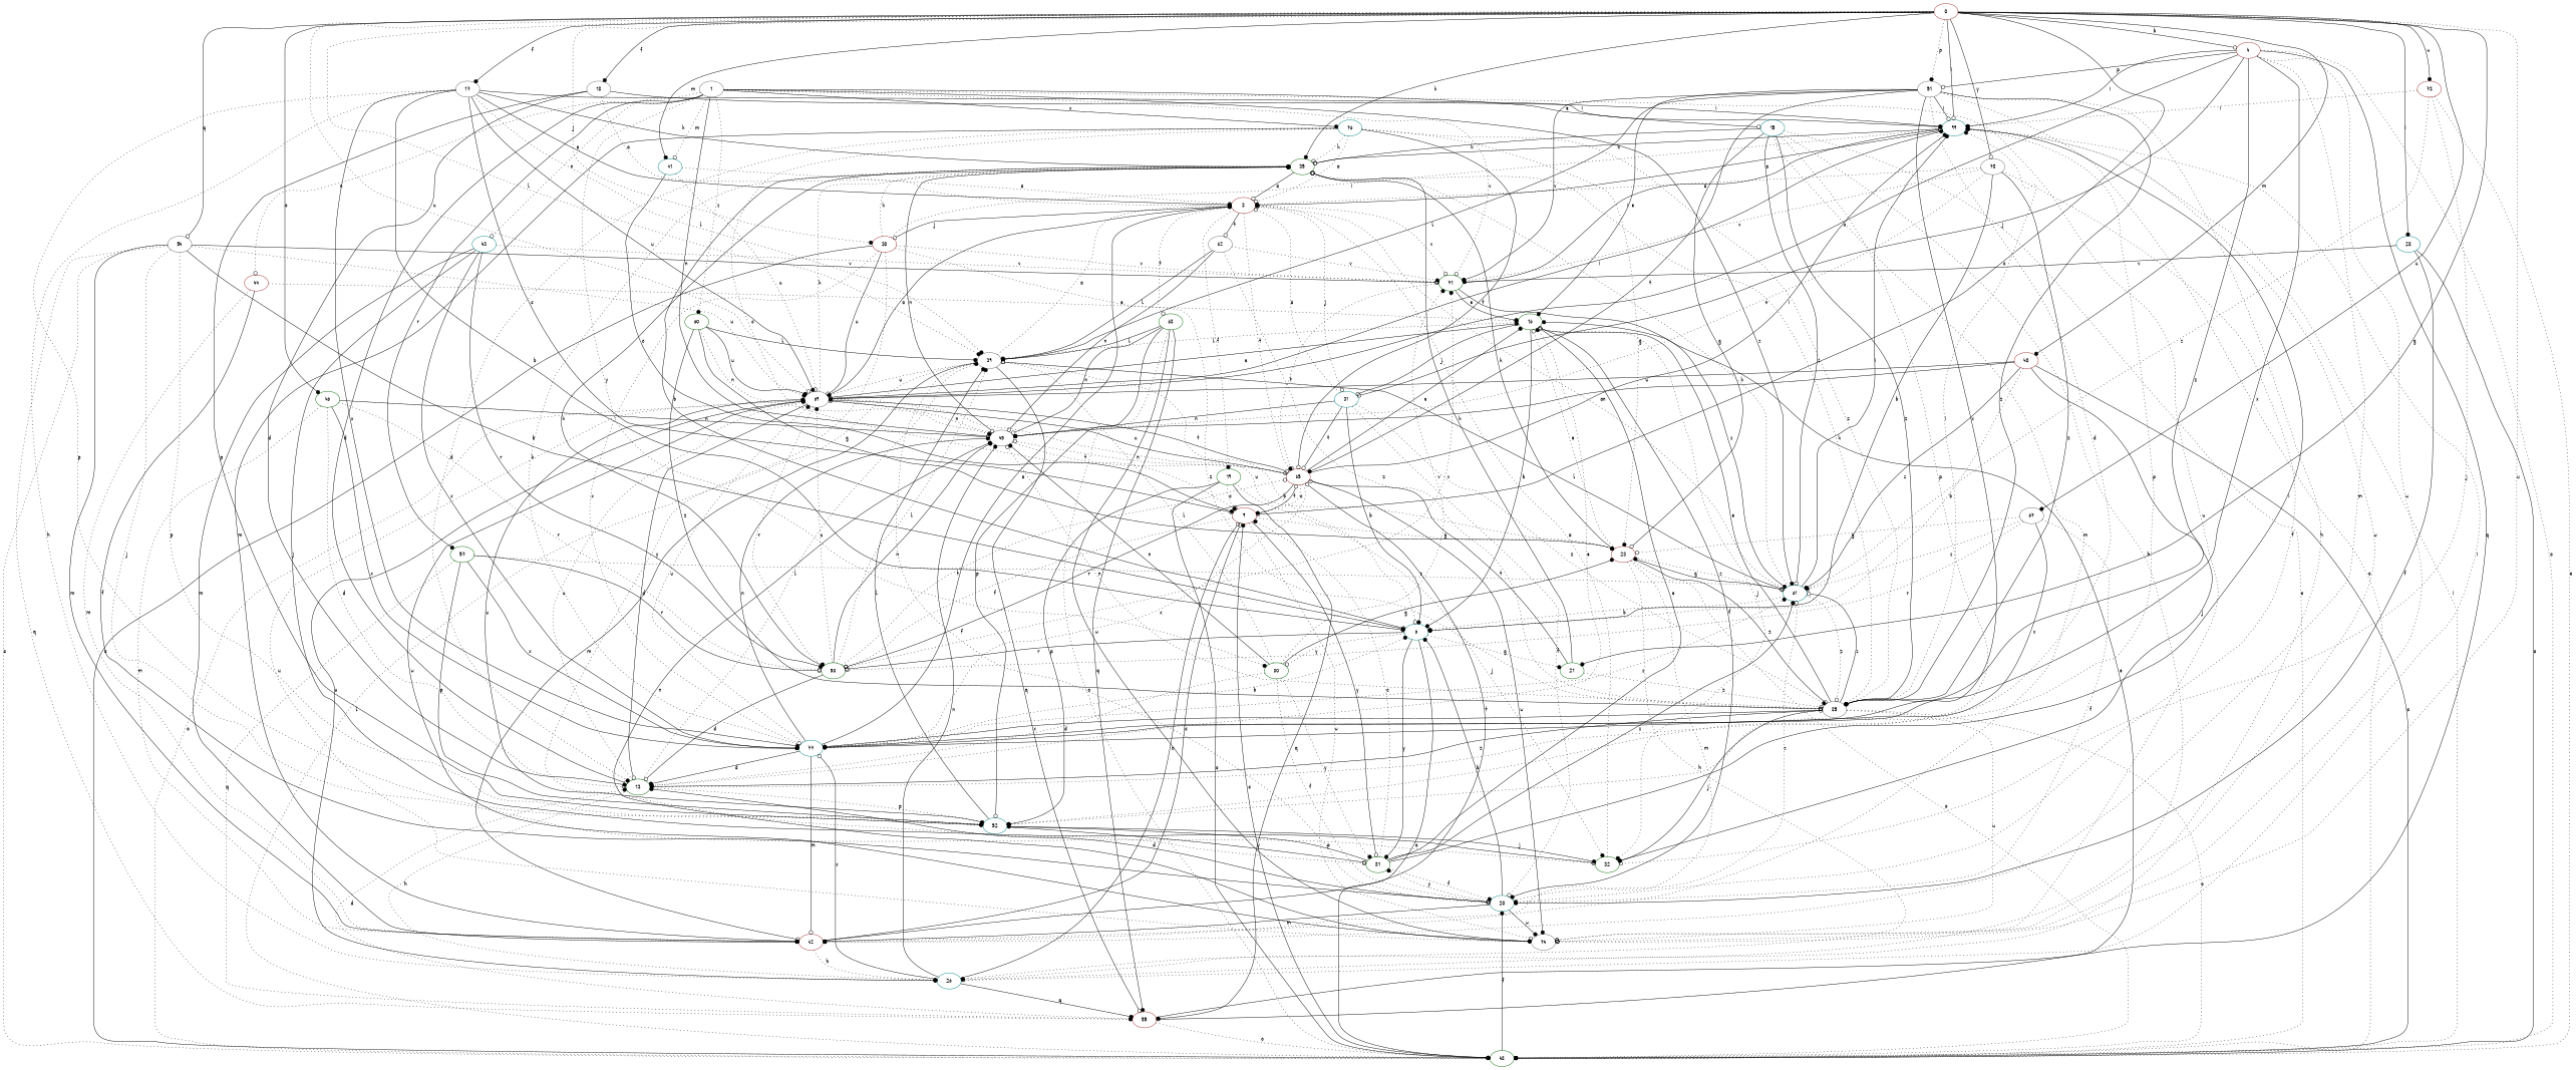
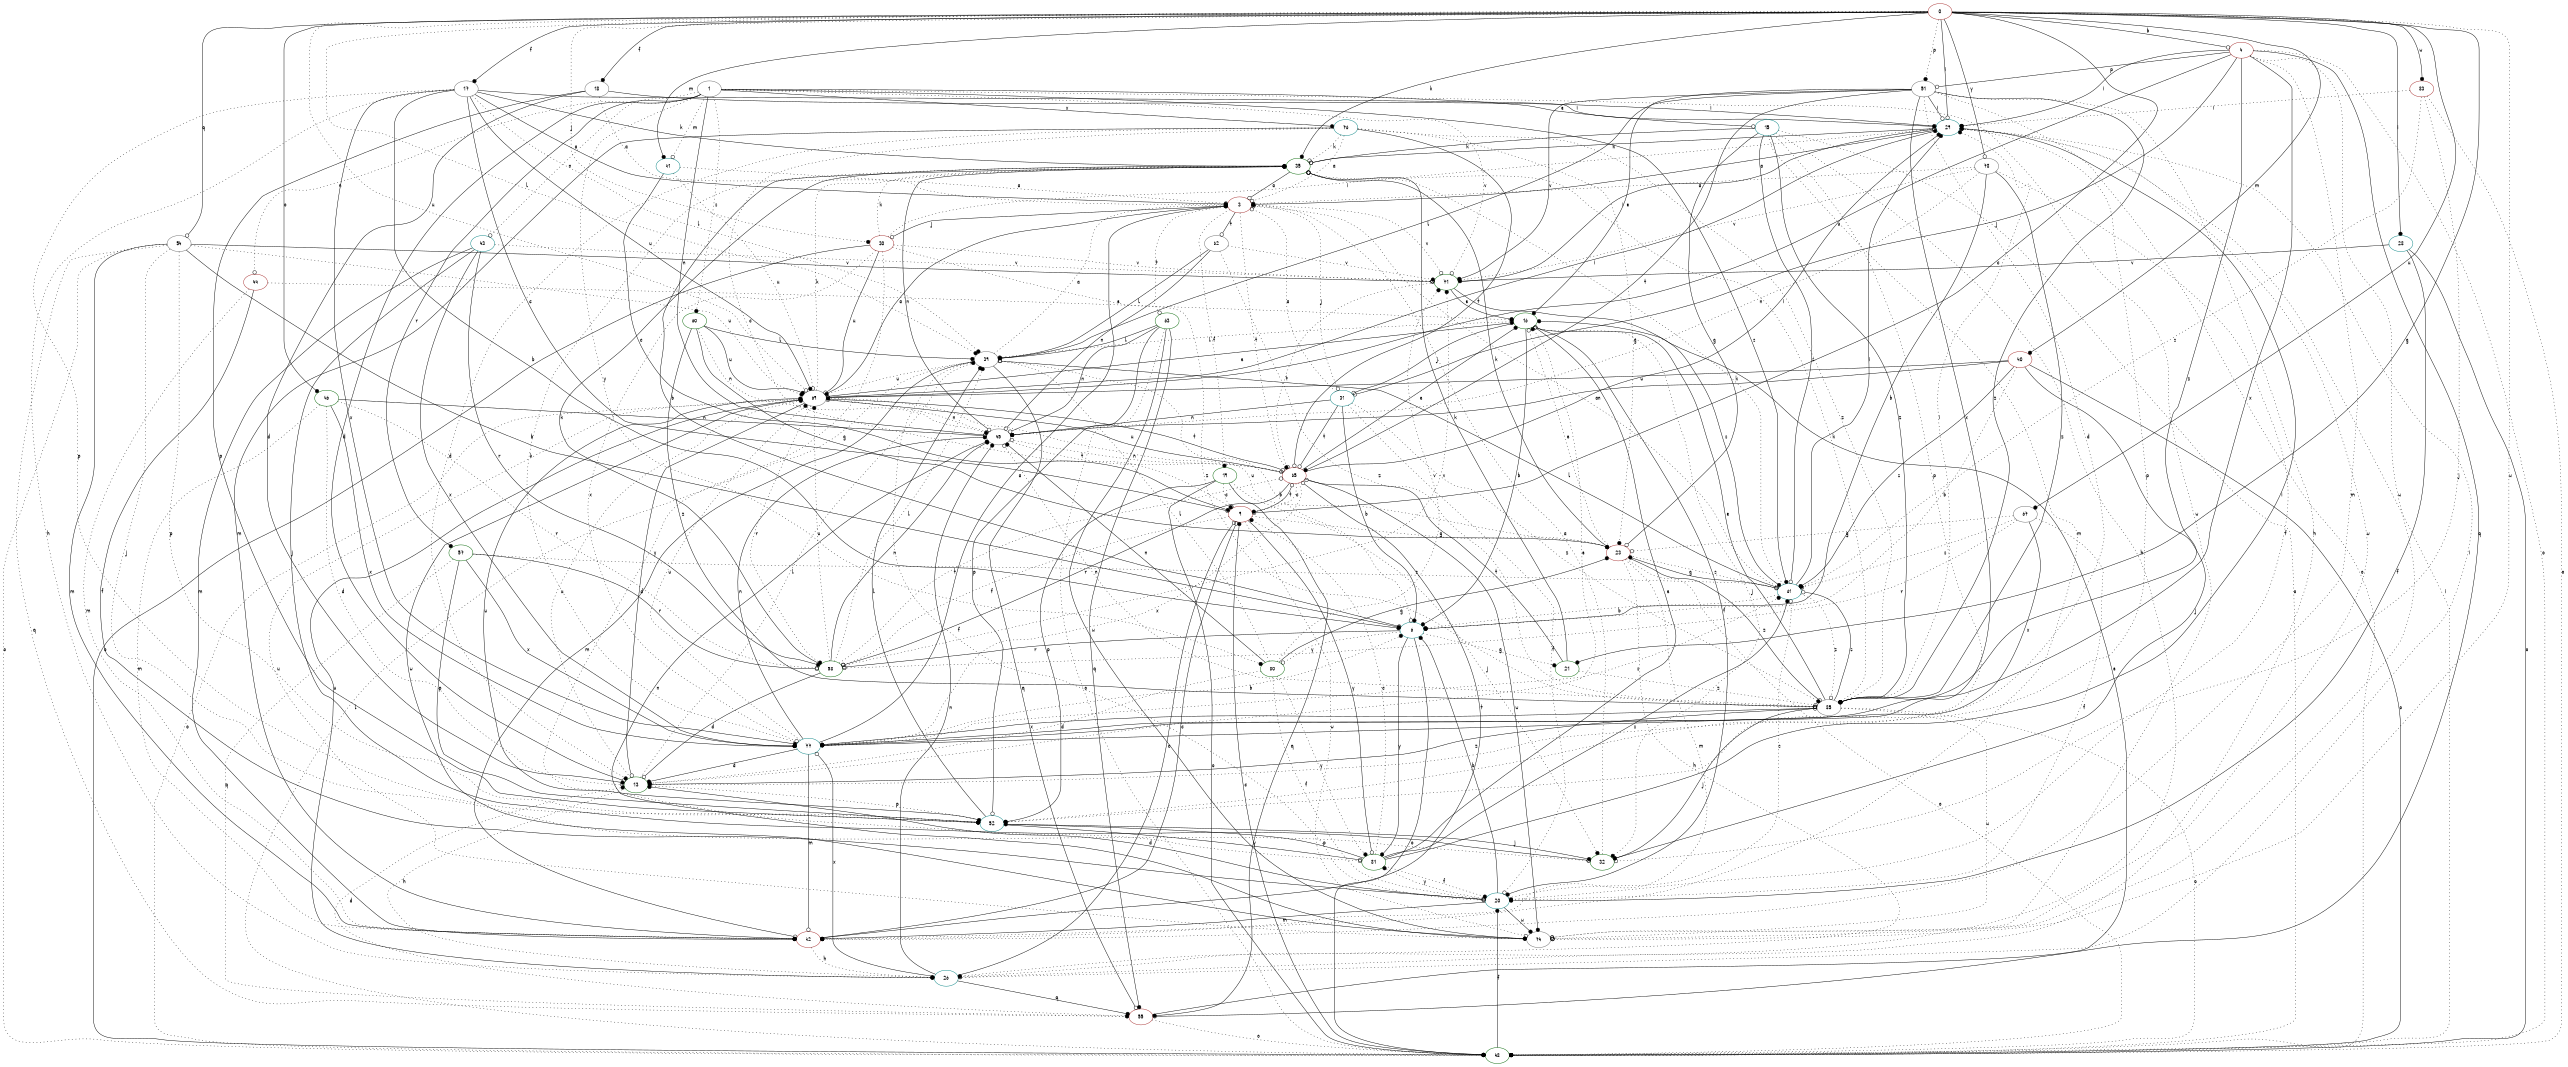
  strict digraph {
    fontname="Patrick Hand"
    node [color=darkgreen fontname="Patrick Hand"]
    edge [arrowhead=odot fontname="Patrick Hand" style=solid]
    0 [color=brown]
    4 [color=brown]
    9 [color=brown]
    17 [color=gray40]
    18 [color=gray40]
    21
    28 [color=teal]
-   29 [color=teal label=99]
+   29 [color=teal]
    30 [color=brown]
    35
    39 [color=gray40]
    40 [color=brown]
    41 [color=teal]
    46
    51 [color=gray40]
    54 [color=gray40]
    67 [color=gray40]
    69 [color=gray40]
-   73 [color=brown]
+   73 [color=brown label=83]
    74 [color=gray40]
    78 [color=gray40]
    31 [color=teal]
    42 [color=brown]
    48
    55 [color=brown]
    77 [color=teal]
    85 [color=gray40]
    65 [color=brown]
    58
    81
    23 [color=brown]
    3 [color=brown]
    6 [color=teal]
    26 [color=teal]
    52 [color=teal]
    13
    71
    20 [color=teal]
    45 [color=gray40]
    61 [color=teal]
    32
    16
    1 [color=gray40]
    15 [color=teal]
    43 [color=teal]
    44 [color=brown]
    57
    60
    76 [color=teal]
    80
    19
    62 [color=gray40]
    63
    0 -> 4 [label=b]
    0 -> 9 [label=c]
    0 -> 17 [arrowhead=dot label=f]
    0 -> 18 [arrowhead=dot label=f]
    0 -> 21 [arrowhead=dot label=g]
    0 -> 28 [arrowhead=dot label=i]
    0 -> 29 [label=i]
    0 -> 30 [arrowhead=dot label=j style=dotted]
    0 -> 35 [arrowhead=dot label=k]
    0 -> 39 [arrowhead=dot label=l style=dotted]
    0 -> 40 [arrowhead=dot label=m]
    0 -> 41 [arrowhead=dot label=m]
    0 -> 46 [arrowhead=dot label=o]
    0 -> 51 [arrowhead=dot label=p style=dotted]
    0 -> 54 [label=q]
    0 -> 67 [arrowhead=dot label=u]
    0 -> 69 [label=u style=dotted]
    0 -> 73 [arrowhead=dot label=w]
    0 -> 74 [label=w style=dotted]
    0 -> 78 [label=y]
    4 -> 29 [arrowhead=dot label=i]
    4 -> 51 [label=p]
    4 -> 69 [label=u]
    4 -> 74 [label=w style=dotted]
    4 -> 31 [label=j]
    4 -> 42 [arrowhead=dot label=m style=dotted]
    4 -> 48 [arrowhead=dot label=o style=dotted]
    4 -> 55 [label=q]
    4 -> 77 [label=x]
    4 -> 85 [arrowhead=dot label=z]
    9 -> 74 [label=w style=dotted]
    9 -> 65 [label=t]
    9 -> 58 [label=f style=dotted]
    9 -> 81 [label=y]
    9 -> 23 [arrowhead=dot label=g style=dotted]
    17 -> 9 [label=c]
    17 -> 29 [arrowhead=dot label=i]
    17 -> 35 [arrowhead=dot label=k]
    17 -> 39 [arrowhead=dot label=l style=dotted]
    17 -> 69 [arrowhead=dot label=u]
    17 -> 77 [arrowhead=dot label=x]
    17 -> 3 [arrowhead=dot label=a]
    17 -> 6 [arrowhead=dot label=b]
    17 -> 26 [arrowhead=dot label=h style=dotted]
    17 -> 52 [arrowhead=dot label=p style=dotted]
    18 -> 29 [label=i]
    18 -> 3 [arrowhead=dot label=a style=dotted]
    18 -> 52 [arrowhead=dot label=p]
    18 -> 13 [arrowhead=dot label=d]
    21 -> 35 [label=k]
    21 -> 85 [label=z style=dotted]
    21 -> 65 [label=t]
    28 -> 48 [label=o]
    28 -> 71 [arrowhead=dot label=v]
    28 -> 20 [arrowhead=dot label=f]
    29 -> 35 [label=k]
    29 -> 74 [label=w style=dotted]
    29 -> 3 [arrowhead=dot label=a]
    29 -> 52 [label=p style=dotted]
    30 -> 29 [label=i style=dotted]
    30 -> 35 [label=k style=dotted]
    30 -> 69 [label=u]
    30 -> 48 [arrowhead=dot label=o]
    30 -> 77 [label=x style=dotted]
    30 -> 85 [label=z style=dotted]
    30 -> 81 [label=y style=dotted]
    30 -> 71 [label=v style=dotted]
    35 -> 3 [label=a]
    35 -> 6 [label=b]
    35 -> 45 [label=n]
    39 -> 69 [arrowhead=dot label=u style=dotted]
    39 -> 42 [label=m]
    39 -> 55 [label=q]
    39 -> 3 [arrowhead=dot label=a style=dotted]
    39 -> 6 [label=b style=dotted]
    39 -> 20 [label=f style=dotted]
    40 -> 69 [label=u]
    40 -> 48 [label=o]
    40 -> 6 [arrowhead=dot label=b style=dotted]
    40 -> 45 [arrowhead=dot label=n]
    40 -> 61 [arrowhead=dot label=s]
    40 -> 32 [label=j]
    41 -> 9 [arrowhead=dot label=c]
    41 -> 69 [label=u style=dotted]
    41 -> 3 [label=a style=dotted]
    46 -> 42 [arrowhead=dot label=m style=dotted]
    46 -> 77 [arrowhead=dot label=x]
    46 -> 58 [label=r style=dotted]
    46 -> 13 [label=d style=dotted]
    46 -> 45 [label=n]
    51 -> 29 [label=i]
    51 -> 39 [label=l]
    51 -> 48 [label=o style=dotted]
    51 -> 77 [label=x]
    51 -> 85 [label=z]
    51 -> 65 [arrowhead=dot label=t]
    51 -> 26 [label=h style=dotted]
    51 -> 13 [arrowhead=dot label=d style=dotted]
    51 -> 71 [arrowhead=dot label=v]
    51 -> 16 [arrowhead=dot label=e]
    54 -> 69 [arrowhead=dot label=u style=dotted]
    54 -> 42 [arrowhead=dot label=m]
    54 -> 48 [arrowhead=dot label=o style=dotted]
    54 -> 55 [arrowhead=dot label=q style=dotted]
    54 -> 6 [arrowhead=dot label=b]
    54 -> 52 [label=p style=dotted]
    54 -> 71 [label=v]
    54 -> 32 [label=j style=dotted]
    67 -> 77 [label=x]
    67 -> 58 [label=r style=dotted]
    67 -> 23 [label=g style=dotted]
    67 -> 20 [arrowhead=dot label=f style=dotted]
    67 -> 61 [label=s style=dotted]
    69 -> 29 [arrowhead=dot label=i]
    69 -> 35 [label=k style=dotted]
    69 -> 74 [arrowhead=dot label=w]
    69 -> 48 [label=o style=dotted]
    69 -> 65 [label=t]
    69 -> 58 [arrowhead=dot label=r style=dotted]
    69 -> 3 [arrowhead=dot label=a]
    69 -> 13 [label=d]
    69 -> 45 [label=n style=dotted]
    69 -> 16 [arrowhead=dot label=e]
    73 -> 29 [arrowhead=dot label=i style=dotted]
    73 -> 48 [label=o style=dotted]
    73 -> 61 [arrowhead=dot label=s style=dotted]
    73 -> 32 [label=j style=dotted]
    74 -> 69 [label=u style=dotted]
    74 -> 45 [arrowhead=dot label=n]
    78 -> 85 [arrowhead=dot label=z]
    78 -> 3 [label=a style=dotted]
    78 -> 6 [arrowhead=dot label=b]
    78 -> 71 [label=v style=dotted]
    78 -> 20 [arrowhead=dot label=f style=dotted]
    78 -> 45 [arrowhead=dot label=n style=dotted]
    31 -> 85 [arrowhead=dot label=z style=dotted]
    31 -> 65 [label=t]
    31 -> 3 [label=a style=dotted]
    31 -> 6 [arrowhead=dot label=b]
    31 -> 20 [label=f style=dotted]
    31 -> 45 [label=n]
    42 -> 9 [label=c]
    42 -> 65 [label=t]
    42 -> 26 [arrowhead=dot label=h style=dotted]
    48 -> 9 [arrowhead=dot label=c]
    48 -> 29 [label=i style=dotted]
    48 -> 39 [label=l style=dotted]
    48 -> 20 [arrowhead=dot label=f]
    55 -> 48 [label=o style=dotted]
    55 -> 13 [arrowhead=dot label=d style=dotted]
    55 -> 16 [arrowhead=dot label=e]
    77 -> 35 [label=k style=dotted]
    77 -> 69 [arrowhead=dot label=u style=dotted]
    77 -> 42 [label=m]
    77 -> 3 [arrowhead=dot label=a]
    77 -> 6 [arrowhead=dot label=b style=dotted]
    77 -> 13 [arrowhead=dot label=d]
    77 -> 45 [arrowhead=dot label=n]
    77 -> 61 [arrowhead=dot label=s style=dotted]
    85 -> 29 [arrowhead=dot label=i style=dotted]
    85 -> 35 [label=k style=dotted]
    85 -> 74 [label=w style=dotted]
    85 -> 48 [arrowhead=dot label=o style=dotted]
    85 -> 77 [arrowhead=dot label=x]
    85 -> 45 [label=n style=dotted]
    85 -> 61 [label=s]
    85 -> 32 [arrowhead=dot label=j]
    85 -> 16 [label=e]
    65 -> 9 [arrowhead=dot label=c style=dotted]
    65 -> 29 [arrowhead=dot label=i]
    65 -> 69 [label=u]
    65 -> 74 [arrowhead=dot label=w]
    65 -> 77 [arrowhead=dot label=x style=dotted]
    65 -> 58 [label=r]
    65 -> 45 [label=n style=dotted]
    65 -> 16 [arrowhead=dot label=e]
    58 -> 35 [arrowhead=dot label=k]
    58 -> 39 [arrowhead=dot label=l style=dotted]
    58 -> 69 [arrowhead=dot label=u style=dotted]
    58 -> 65 [label=t style=dotted]
    58 -> 13 [label=d]
    58 -> 71 [arrowhead=dot label=v style=dotted]
    58 -> 45 [arrowhead=dot label=n]
    81 -> 9 [arrowhead=dot label=c style=dotted]
    81 -> 29 [arrowhead=dot label=i]
    81 -> 52 [arrowhead=dot label=p]
    81 -> 20 [arrowhead=dot label=f style=dotted]
    81 -> 61 [arrowhead=dot label=s]
    81 -> 16 [label=e]
    23 -> 35 [label=k]
    23 -> 69 [arrowhead=dot label=u style=dotted]
    23 -> 42 [arrowhead=dot label=m style=dotted]
    23 -> 48 [label=o style=dotted]
    23 -> 85 [label=z]
    23 -> 26 [arrowhead=dot label=h style=dotted]
    23 -> 61 [label=s style=dotted]
    23 -> 16 [label=e style=dotted]
    3 -> 30 [label=j]
    3 -> 31 [label=j style=dotted]
    3 -> 65 [arrowhead=dot label=t style=dotted]
    3 -> 71 [label=v style=dotted]
    3 -> 19 [arrowhead=dot label=f style=dotted]
    3 -> 62 [label=t]
    3 -> 63 [label=t style=dotted]
    6 -> 21 [arrowhead=dot label=g style=dotted]
    6 -> 48 [arrowhead=dot label=o]
    6 -> 58 [label=r]
    6 -> 81 [arrowhead=dot label=y]
    6 -> 80 [label=y style=dotted]
    26 -> 9 [label=c]
    26 -> 29 [label=i style=dotted]
    26 -> 69 [label=u]
    26 -> 55 [arrowhead=dot label=q]
    26 -> 77 [label=x]
    26 -> 45 [arrowhead=dot label=n]
    52 -> 39 [arrowhead=dot label=l]
    52 -> 69 [arrowhead=dot label=u]
    52 -> 81 [label=y]
    52 -> 32 [arrowhead=dot label=j]
    13 -> 39 [arrowhead=dot label=l style=dotted]
    13 -> 69 [arrowhead=dot label=u style=dotted]
    13 -> 85 [label=z]
    13 -> 26 [label=h style=dotted]
    13 -> 52 [arrowhead=dot label=p style=dotted]
    13 -> 16 [arrowhead=dot label=e style=dotted]
    71 -> 29 [label=i]
    71 -> 65 [label=t style=dotted]
    71 -> 61 [arrowhead=dot label=s]
    71 -> 16 [arrowhead=dot label=e]
    20 -> 74 [arrowhead=dot label=w]
    20 -> 42 [arrowhead=dot label=m]
    20 -> 81 [arrowhead=dot label=y style=dotted]
    20 -> 6 [arrowhead=dot label=b]
    20 -> 13 [arrowhead=dot label=d]
    20 -> 61 [label=s style=dotted]
    45 -> 65 [label=t style=dotted]
    61 -> 29 [arrowhead=dot label=i]
    61 -> 35 [label=k style=dotted]
    61 -> 39 [label=l]
    61 -> 85 [label=z style=dotted]
    61 -> 23 [arrowhead=dot label=g]
    61 -> 3 [label=a style=dotted]
    61 -> 6 [arrowhead=dot label=b style=dotted]
    32 -> 3 [arrowhead=dot label=a style=dotted]
    16 -> 39 [label=l style=dotted]
    16 -> 31 [label=j]
    16 -> 6 [arrowhead=dot label=b]
    16 -> 20 [arrowhead=dot label=f]
    16 -> 32 [arrowhead=dot label=j style=dotted]
    1 -> 41 [label=m style=dotted]
    1 -> 74 [label=w style=dotted]
    1 -> 13 [label=d]
    1 -> 71 [label=v style=dotted]
    1 -> 45 [label=n]
    1 -> 61 [arrowhead=dot label=s]
    1 -> 15 [label=e]
    1 -> 43 [label=n style=dotted]
    1 -> 44 [label=n style=dotted]
    1 -> 57 [arrowhead=dot label=r]
    1 -> 60 [arrowhead=dot label=s style=dotted]
    1 -> 76 [arrowhead=dot label=x]
    1 -> 80 [arrowhead=dot label=y style=dotted]
    15 -> 35 [label=k]
    15 -> 42 [arrowhead=dot label=m style=dotted]
    15 -> 48 [label=o style=dotted]
    15 -> 85 [arrowhead=dot label=z]
    15 -> 23 [label=g]
    15 -> 26 [label=h style=dotted]
    15 -> 52 [label=p style=dotted]
    15 -> 61 [label=s]
    43 -> 42 [label=m]
    43 -> 77 [arrowhead=dot label=x]
    43 -> 58 [arrowhead=dot label=r]
    43 -> 71 [label=v style=dotted]
    43 -> 32 [label=j]
    44 -> 42 [label=m style=dotted]
    44 -> 20 [label=f]
    44 -> 16 [arrowhead=dot label=e style=dotted]
    57 -> 55 [label=q style=dotted]
    57 -> 77 [arrowhead=dot label=x]
    57 -> 58 [label=r]
    57 -> 52 [arrowhead=dot label=p]
    57 -> 61 [label=s style=dotted]
    60 -> 39 [arrowhead=dot label=l]
    60 -> 69 [arrowhead=dot label=u]
    60 -> 85 [label=z]
    60 -> 23 [arrowhead=dot label=g]
    60 -> 45 [arrowhead=dot label=n style=dotted]
    76 -> 9 [arrowhead=dot label=c style=dotted]
    76 -> 35 [label=k style=dotted]
    76 -> 42 [label=m]
    76 -> 85 [arrowhead=dot label=z style=dotted]
    76 -> 65 [label=t]
    76 -> 23 [arrowhead=dot label=g style=dotted]
    76 -> 3 [label=a style=dotted]
    76 -> 13 [arrowhead=dot label=d style=dotted]
    80 -> 39 [label=l style=dotted]
    80 -> 81 [arrowhead=dot label=y style=dotted]
    80 -> 23 [arrowhead=dot label=g]
    80 -> 13 [arrowhead=dot label=d style=dotted]
    80 -> 71 [arrowhead=dot label=v style=dotted]
    80 -> 20 [label=f style=dotted]
    80 -> 45 [arrowhead=dot label=n]
    19 -> 9 [label=c style=dotted]
    19 -> 48 [label=o]
    19 -> 55 [arrowhead=dot label=q]
    19 -> 52 [arrowhead=dot label=p]
    19 -> 32 [arrowhead=dot label=j style=dotted]
    62 -> 39 [arrowhead=dot label=l]
    62 -> 85 [label=z style=dotted]
    62 -> 71 [arrowhead=dot label=v style=dotted]
    62 -> 45 [label=n]
    63 -> 39 [label=l]
    63 -> 74 [arrowhead=dot label=w]
    63 -> 48 [label=o style=dotted]
    63 -> 55 [arrowhead=dot label=q]
    63 -> 52 [label=p]
    63 -> 45 [label=n]
  }
